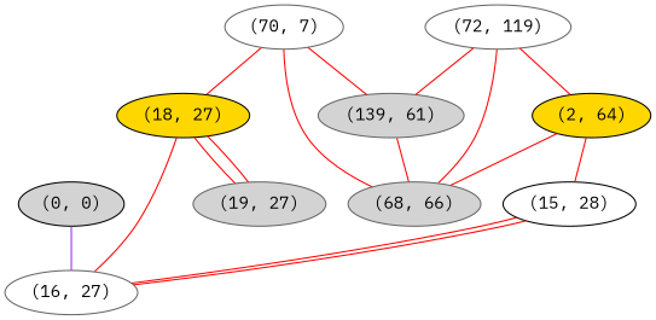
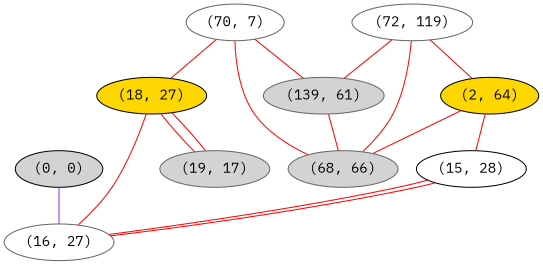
  graph {
    fontname="IBM Plex Mono"
    node [color=gray40 fillcolor=lightgrey fontname="IBM Plex Mono" style=filled]
    edge [color=red fontname="IBM Plex Mono" weight=1]
    "(0, 0)" [color=black]
    "(16, 27)" [fillcolor=white]
    "(70, 7)" [fillcolor=white]
    "(18, 27)" [color=black fillcolor=gold]
    "(139, 61)"
    n6 [label="(68, 66)"]
-   "(19, 27)"
+   "(19, 27)" [label="(19, 17)"]
    "(72, 119)" [fillcolor=white]
    n9 [color=black fillcolor=gold label="(2, 64)"]
    "(15, 28)" [color=black fillcolor=white]
    "(0, 0)" -- "(16, 27)" [color=purple weight=4]
    "(70, 7)" -- "(18, 27)"
    "(70, 7)" -- "(139, 61)"
    "(70, 7)" -- n6
    "(18, 27)" -- "(16, 27)"
    "(18, 27)" -- "(19, 27)"
    "(18, 27)" -- "(19, 27)"
    "(139, 61)" -- n6
    "(72, 119)" -- "(139, 61)"
    "(72, 119)" -- n6
    "(72, 119)" -- n9
    n9 -- n6
    n9 -- "(15, 28)"
    "(15, 28)" -- "(16, 27)"
    "(15, 28)" -- "(16, 27)"
  }
